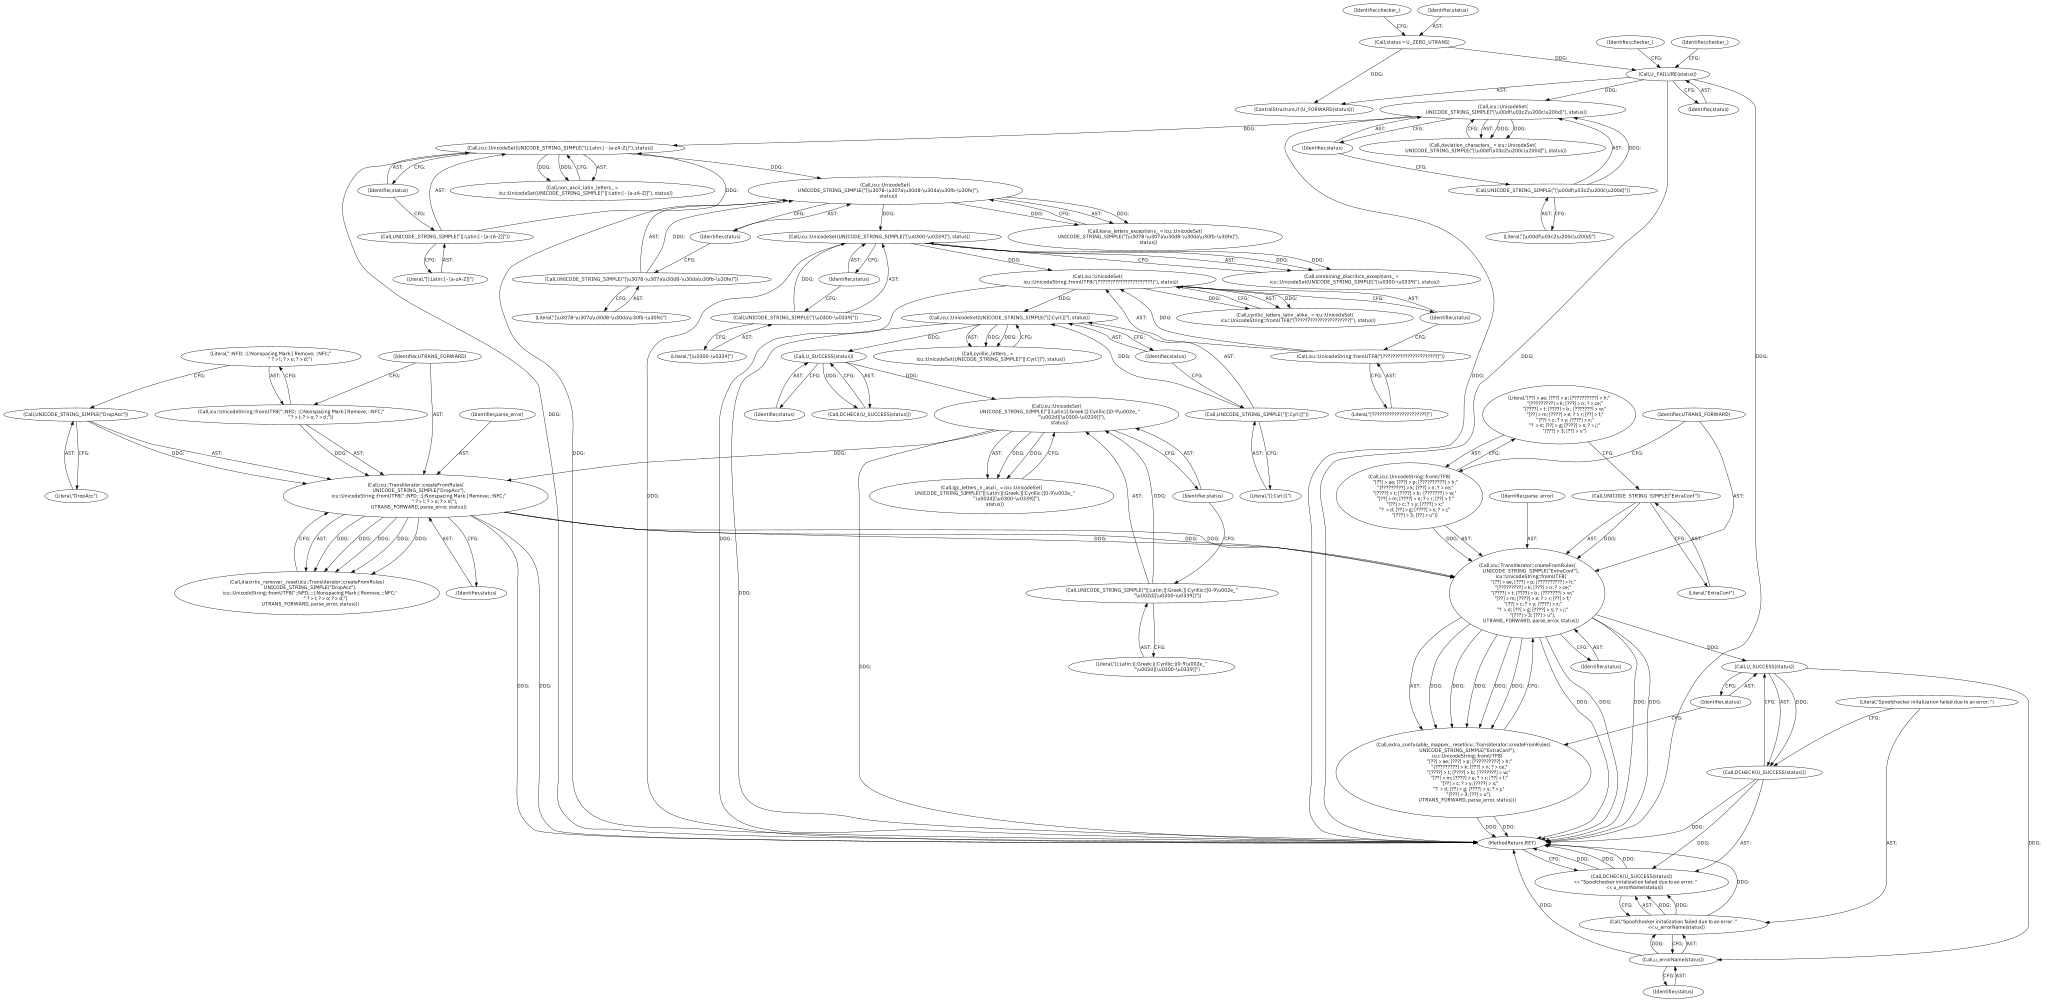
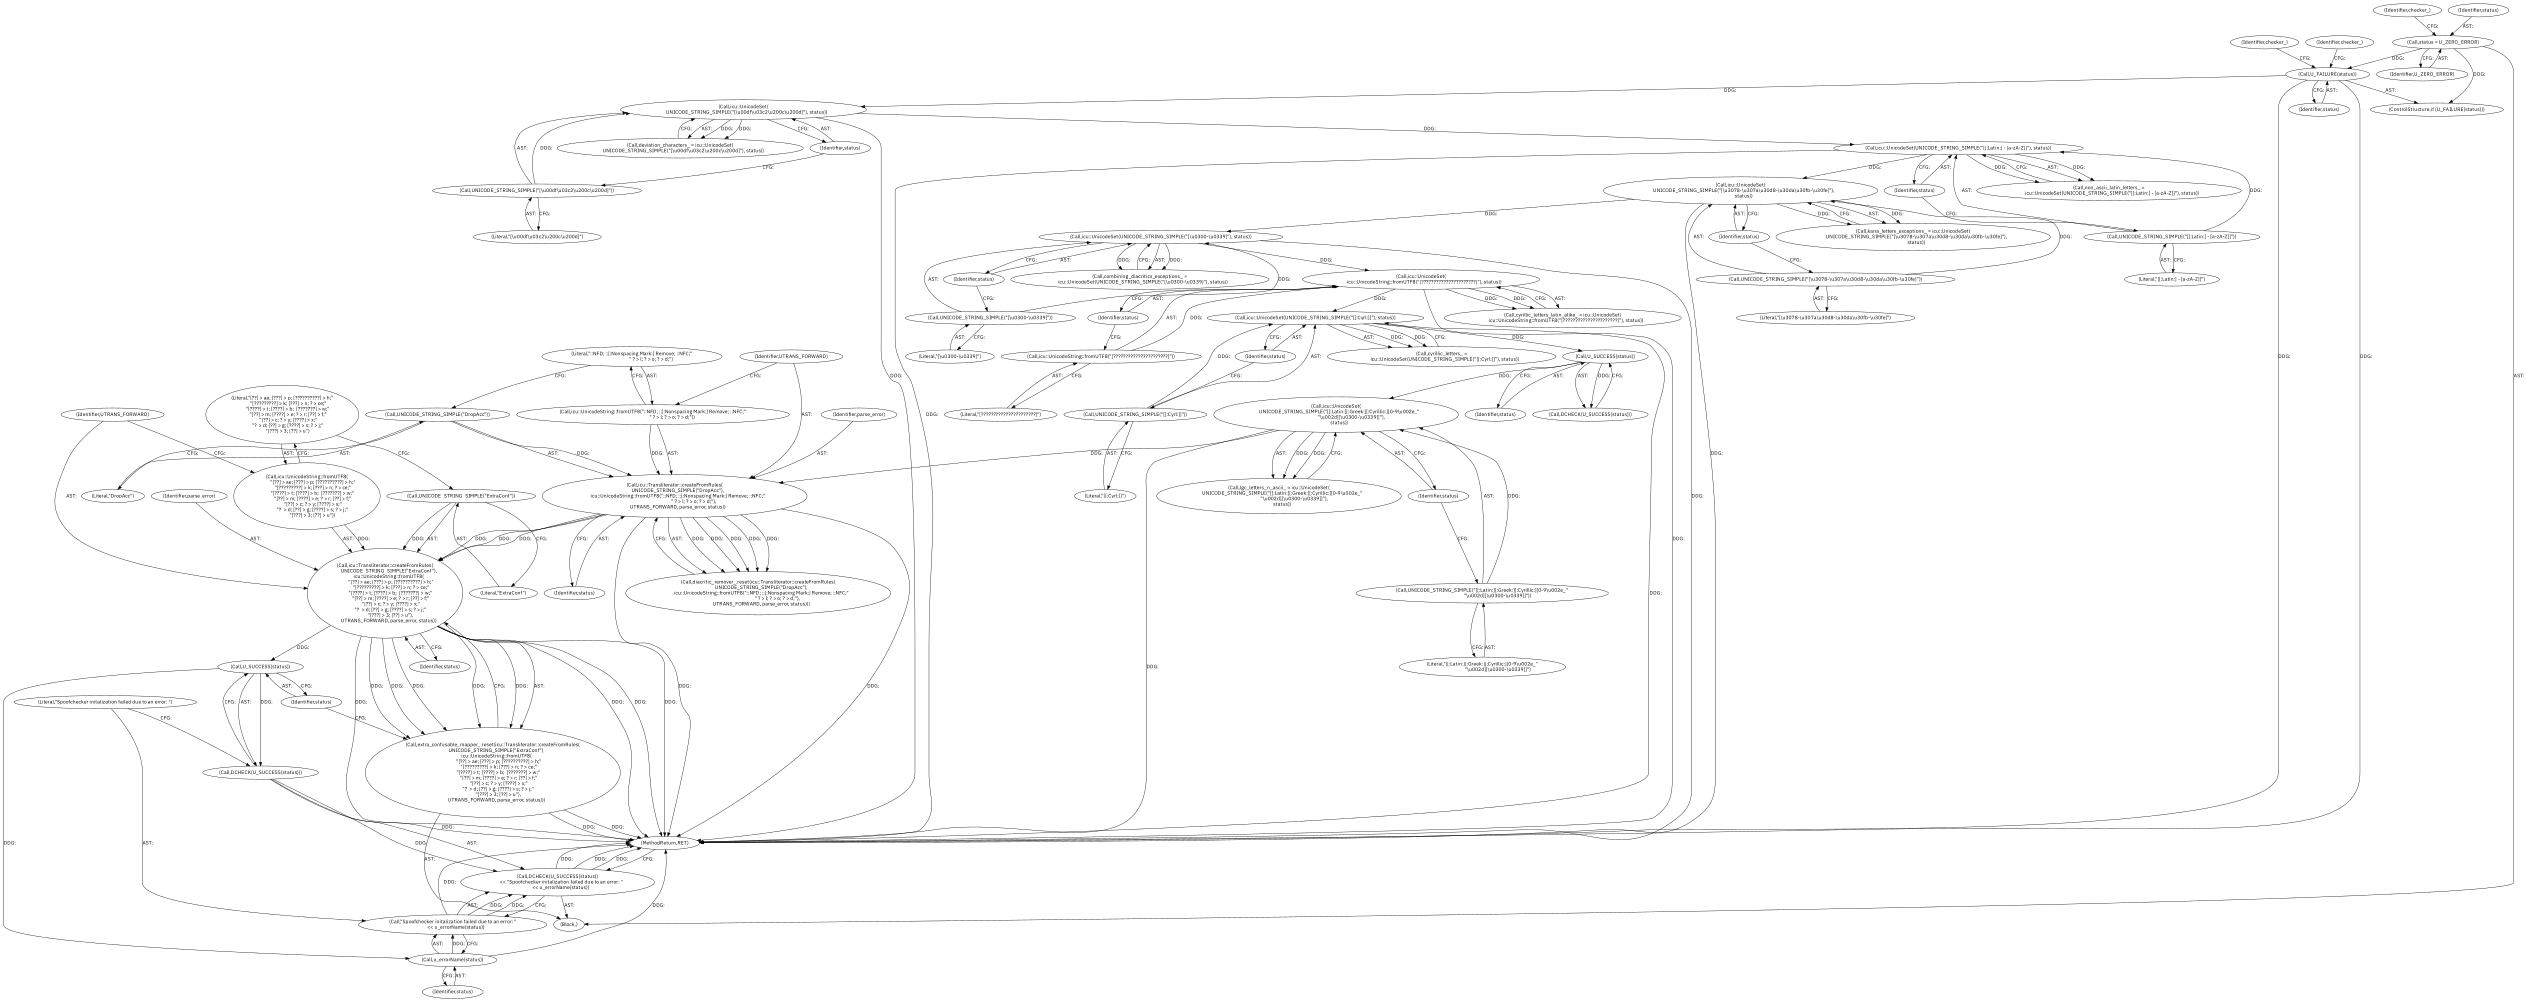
  digraph {
    fontname="IBM Plex Sans"
    node [fontname="IBM Plex Sans"]
    edge [fontname="IBM Plex Sans"]
    n1 [label="(Call,icu::Transliterator::createFromRules(\n       UNICODE_STRING_SIMPLE(\"ExtraConf\"),\n       icu::UnicodeString::fromUTF8(\n           \"[??] > ae; [???] > p; [??????????] > h;\"\n           \"[?????????] > k; [???] > n; ? > ce;\"\n          \"[????] > t; [????] > b;  [???????] > w;\"\n           \"[??] > m; [????] > e; ? > r; [??] > f;\"\n           \"[??] > c; ? > y; [????] > x;\"\n          \"?  > d; [??] > g; [????] > s; ? > j;\"\n          \"[???] > 3; [??] > u\"),\n       UTRANS_FORWARD, parse_error, status))"]
    n2 [label="(Call,extra_confusable_mapper_.reset(icu::Transliterator::createFromRules(\n       UNICODE_STRING_SIMPLE(\"ExtraConf\"),\n       icu::UnicodeString::fromUTF8(\n           \"[??] > ae; [???] > p; [??????????] > h;\"\n           \"[?????????] > k; [???] > n; ? > ce;\"\n          \"[????] > t; [????] > b;  [???????] > w;\"\n           \"[??] > m; [????] > e; ? > r; [??] > f;\"\n           \"[??] > c; ? > y; [????] > x;\"\n          \"?  > d; [??] > g; [????] > s; ? > j;\"\n          \"[???] > 3; [??] > u\"),\n       UTRANS_FORWARD, parse_error, status)))"]
    n3 [label="(Call,U_SUCCESS(status))"]
    n4 [label="(Identifier,status)"]
    n5 [label="(MethodReturn,RET)"]
+   n6 [label="(Block,)"]
    n7 [label="(Call,DCHECK(U_SUCCESS(status)))"]
    n8 [label="(Call,u_errorName(status))"]
    n9 [label="(Identifier,status)"]
    n10 [label="(Call,DCHECK(U_SUCCESS(status))\n       << \"Spoofchecker initalization failed due to an error: \"\n      << u_errorName(status))"]
    n11 [label="(Call,UNICODE_STRING_SIMPLE(\"ExtraConf\"))"]
    n12 [label="(Literal,\"ExtraConf\")"]
    n13 [label="(Call,icu::UnicodeString::fromUTF8(\n           \"[??] > ae; [???] > p; [??????????] > h;\"\n           \"[?????????] > k; [???] > n; ? > ce;\"\n          \"[????] > t; [????] > b;  [???????] > w;\"\n           \"[??] > m; [????] > e; ? > r; [??] > f;\"\n           \"[??] > c; ? > y; [????] > x;\"\n          \"?  > d; [??] > g; [????] > s; ? > j;\"\n          \"[???] > 3; [??] > u\"))"]
    n14 [label="(Literal,\"[??] > ae; [???] > p; [??????????] > h;\"\n           \"[?????????] > k; [???] > n; ? > ce;\"\n          \"[????] > t; [????] > b;  [???????] > w;\"\n           \"[??] > m; [????] > e; ? > r; [??] > f;\"\n           \"[??] > c; ? > y; [????] > x;\"\n          \"?  > d; [??] > g; [????] > s; ? > j;\"\n          \"[???] > 3; [??] > u\")"]
    n15 [label="(Call,icu::Transliterator::createFromRules(\n      UNICODE_STRING_SIMPLE(\"DropAcc\"),\n      icu::UnicodeString::fromUTF8(\"::NFD; ::[:Nonspacing Mark:] Remove; ::NFC;\"\n                                   \" ? > l; ? > o; ? > d;\"),\n      UTRANS_FORWARD, parse_error, status))"]
    n16 [label="(Identifier,status)"]
    n17 [label="(Call,diacritic_remover_.reset(icu::Transliterator::createFromRules(\n      UNICODE_STRING_SIMPLE(\"DropAcc\"),\n      icu::UnicodeString::fromUTF8(\"::NFD; ::[:Nonspacing Mark:] Remove; ::NFC;\"\n                                   \" ? > l; ? > o; ? > d;\"),\n      UTRANS_FORWARD, parse_error, status)))"]
    n18 [label="(Call,UNICODE_STRING_SIMPLE(\"DropAcc\"))"]
    n19 [label="(Literal,\"DropAcc\")"]
    n20 [label="(Call,icu::UnicodeString::fromUTF8(\"::NFD; ::[:Nonspacing Mark:] Remove; ::NFC;\"\n                                   \" ? > l; ? > o; ? > d;\"))"]
    n21 [label="(Literal,\"::NFD; ::[:Nonspacing Mark:] Remove; ::NFC;\"\n                                   \" ? > l; ? > o; ? > d;\")"]
    n22 [label="(Call,icu::UnicodeSet(\n      UNICODE_STRING_SIMPLE(\"[[:Latin:][:Greek:][:Cyrillic:][0-9\\u002e_\"\n                            \"\\u002d][\\u0300-\\u0339]]\"),\n      status))"]
    n23 [label="(Call,lgc_letters_n_ascii_ = icu::UnicodeSet(\n      UNICODE_STRING_SIMPLE(\"[[:Latin:][:Greek:][:Cyrillic:][0-9\\u002e_\"\n                            \"\\u002d][\\u0300-\\u0339]]\"),\n      status))"]
    n24 [label="(Identifier,status)"]
    n25 [label="(Call,UNICODE_STRING_SIMPLE(\"[[:Latin:][:Greek:][:Cyrillic:][0-9\\u002e_\"\n                            \"\\u002d][\\u0300-\\u0339]]\"))"]
    n26 [label="(Literal,\"[[:Latin:][:Greek:][:Cyrillic:][0-9\\u002e_\"\n                            \"\\u002d][\\u0300-\\u0339]]\")"]
    n27 [label="(Call,U_SUCCESS(status))"]
    n28 [label="(Call,DCHECK(U_SUCCESS(status)))"]
    n29 [label="(Identifier,status)"]
    n30 [label="(Call,icu::UnicodeSet(UNICODE_STRING_SIMPLE(\"[[:Cyrl:]]\"), status))"]
    n31 [label="(Call,cyrillic_letters_ =\n      icu::UnicodeSet(UNICODE_STRING_SIMPLE(\"[[:Cyrl:]]\"), status))"]
    n32 [label="(Identifier,status)"]
    n33 [label="(Call,UNICODE_STRING_SIMPLE(\"[[:Cyrl:]]\"))"]
    n34 [label="(Literal,\"[[:Cyrl:]]\")"]
    n35 [label="(Call,icu::UnicodeSet(\n      icu::UnicodeString::fromUTF8(\"[??????????????????????]\"), status))"]
    n36 [label="(Identifier,status)"]
    n37 [label="(Call,cyrillic_letters_latin_alike_ = icu::UnicodeSet(\n      icu::UnicodeString::fromUTF8(\"[??????????????????????]\"), status))"]
    n38 [label="(Call,icu::UnicodeString::fromUTF8(\"[??????????????????????]\"))"]
    n39 [label="(Literal,\"[??????????????????????]\")"]
    n40 [label="(Call,icu::UnicodeSet(UNICODE_STRING_SIMPLE(\"[\\u0300-\\u0339]\"), status))"]
    n41 [label="(Identifier,status)"]
    n42 [label="(Call,combining_diacritics_exceptions_ =\n      icu::UnicodeSet(UNICODE_STRING_SIMPLE(\"[\\u0300-\\u0339]\"), status))"]
    n43 [label="(Call,UNICODE_STRING_SIMPLE(\"[\\u0300-\\u0339]\"))"]
    n44 [label="(Literal,\"[\\u0300-\\u0339]\")"]
    n45 [label="(Call,icu::UnicodeSet(\n      UNICODE_STRING_SIMPLE(\"[\\u3078-\\u307a\\u30d8-\\u30da\\u30fb-\\u30fe]\"),\n      status))"]
    n46 [label="(Call,kana_letters_exceptions_ = icu::UnicodeSet(\n      UNICODE_STRING_SIMPLE(\"[\\u3078-\\u307a\\u30d8-\\u30da\\u30fb-\\u30fe]\"),\n      status))"]
    n47 [label="(Identifier,status)"]
    n48 [label="(Call,UNICODE_STRING_SIMPLE(\"[\\u3078-\\u307a\\u30d8-\\u30da\\u30fb-\\u30fe]\"))"]
    n49 [label="(Literal,\"[\\u3078-\\u307a\\u30d8-\\u30da\\u30fb-\\u30fe]\")"]
    n50 [label="(Call,icu::UnicodeSet(UNICODE_STRING_SIMPLE(\"[[:Latin:] - [a-zA-Z]]\"), status))"]
    n51 [label="(Call,non_ascii_latin_letters_ =\n      icu::UnicodeSet(UNICODE_STRING_SIMPLE(\"[[:Latin:] - [a-zA-Z]]\"), status))"]
    n52 [label="(Identifier,status)"]
    n53 [label="(Call,UNICODE_STRING_SIMPLE(\"[[:Latin:] - [a-zA-Z]]\"))"]
    n54 [label="(Literal,\"[[:Latin:] - [a-zA-Z]]\")"]
    n55 [label="(Call,icu::UnicodeSet(\n      UNICODE_STRING_SIMPLE(\"[\\u00df\\u03c2\\u200c\\u200d]\"), status))"]
    n56 [label="(Identifier,status)"]
    n57 [label="(Call,deviation_characters_ = icu::UnicodeSet(\n      UNICODE_STRING_SIMPLE(\"[\\u00df\\u03c2\\u200c\\u200d]\"), status))"]
    n58 [label="(Call,UNICODE_STRING_SIMPLE(\"[\\u00df\\u03c2\\u200c\\u200d]\"))"]
    n59 [label="(Literal,\"[\\u00df\\u03c2\\u200c\\u200d]\")"]
    n60 [label="(Call,U_FAILURE(status))"]
-   n61 [label="(ControlStructure,if (U_FORWARD(status)))"]
+   n61 [label="(ControlStructure,if (U_FAILURE(status)))"]
    n62 [label="(Identifier,status)"]
-   n63 [label="(Call,status = U_ZERO_UTRANS)"]
+   n63 [label="(Call,status = U_ZERO_ERROR)"]
+   n64 [label="(Identifier,U_ZERO_ERROR)"]
    n65 [label="(Call,\"Spoofchecker initalization failed due to an error: \"\n      << u_errorName(status))"]
    n66 [label="(Identifier,status)"]
    n67 [label="(Literal,\"Spoofchecker initalization failed due to an error: \")"]
    n68 [label="(Identifier,checker_)"]
    n69 [label="(Identifier,status)"]
    n70 [label="(Identifier,UTRANS_FORWARD)"]
    n71 [label="(Identifier,parse_error)"]
    n72 [label="(Identifier,parse_error)"]
    n73 [label="(Identifier,checker_)"]
    n74 [label="(Identifier,checker_)"]
    n75 [label="(Identifier,UTRANS_FORWARD)"]
    n1 -> n2 [label="AST: "]
    n1 -> n2 [label="DDG: "]
    n1 -> n2 [label="DDG: "]
    n1 -> n2 [label="DDG: "]
    n1 -> n2 [label="DDG: "]
    n1 -> n2 [label="DDG: "]
    n1 -> n3 [label="DDG: "]
    n1 -> n4 [label="CFG: "]
    n1 -> n5 [label="DDG: "]
    n1 -> n5 [label="DDG: "]
    n1 -> n5 [label="DDG: "]
    n1 -> n5 [label="DDG: "]
    n2 -> n1 [label="CFG: "]
    n2 -> n5 [label="DDG: "]
    n2 -> n5 [label="DDG: "]
+   n2 -> n6 [label="AST: "]
    n3 -> n7 [label="AST: "]
    n3 -> n7 [label="DDG: "]
    n3 -> n8 [label="DDG: "]
    n3 -> n9 [label="CFG: "]
    n4 -> n1 [label="AST: "]
    n5 -> n10 [label="CFG: "]
    n7 -> n3 [label="CFG: "]
    n7 -> n5 [label="DDG: "]
    n7 -> n10 [label="AST: "]
    n7 -> n10 [label="DDG: "]
    n8 -> n5 [label="DDG: "]
    n8 -> n65 [label="AST: "]
    n8 -> n65 [label="DDG: "]
    n8 -> n66 [label="CFG: "]
    n9 -> n2 [label="CFG: "]
    n9 -> n3 [label="AST: "]
    n10 -> n5 [label="DDG: "]
    n10 -> n5 [label="DDG: "]
    n10 -> n5 [label="DDG: "]
+   n10 -> n6 [label="AST: "]
    n10 -> n65 [label="CFG: "]
    n11 -> n1 [label="AST: "]
    n11 -> n1 [label="DDG: "]
    n11 -> n12 [label="CFG: "]
    n12 -> n11 [label="AST: "]
    n13 -> n1 [label="AST: "]
    n13 -> n1 [label="DDG: "]
    n13 -> n14 [label="CFG: "]
    n14 -> n11 [label="CFG: "]
    n14 -> n13 [label="AST: "]
    n15 -> n1 [label="DDG: "]
    n15 -> n1 [label="DDG: "]
    n15 -> n1 [label="DDG: "]
    n15 -> n5 [label="DDG: "]
    n15 -> n5 [label="DDG: "]
    n15 -> n16 [label="CFG: "]
    n15 -> n17 [label="AST: "]
    n15 -> n17 [label="DDG: "]
    n15 -> n17 [label="DDG: "]
    n15 -> n17 [label="DDG: "]
    n15 -> n17 [label="DDG: "]
    n15 -> n17 [label="DDG: "]
    n16 -> n15 [label="AST: "]
    n17 -> n15 [label="CFG: "]
    n18 -> n15 [label="AST: "]
    n18 -> n15 [label="DDG: "]
    n18 -> n19 [label="CFG: "]
    n19 -> n18 [label="AST: "]
    n20 -> n15 [label="AST: "]
    n20 -> n15 [label="DDG: "]
    n20 -> n21 [label="CFG: "]
    n21 -> n18 [label="CFG: "]
    n21 -> n20 [label="AST: "]
    n22 -> n5 [label="DDG: "]
    n22 -> n15 [label="DDG: "]
    n22 -> n23 [label="AST: "]
    n22 -> n23 [label="DDG: "]
    n22 -> n23 [label="DDG: "]
    n22 -> n24 [label="CFG: "]
    n23 -> n22 [label="CFG: "]
    n24 -> n22 [label="AST: "]
    n24 -> n25 [label="CFG: "]
    n25 -> n22 [label="AST: "]
    n25 -> n22 [label="DDG: "]
    n25 -> n26 [label="CFG: "]
    n26 -> n25 [label="AST: "]
    n27 -> n22 [label="DDG: "]
    n27 -> n28 [label="AST: "]
    n27 -> n28 [label="DDG: "]
    n27 -> n29 [label="CFG: "]
    n28 -> n27 [label="CFG: "]
    n29 -> n27 [label="AST: "]
    n30 -> n5 [label="DDG: "]
    n30 -> n27 [label="DDG: "]
    n30 -> n31 [label="AST: "]
    n30 -> n31 [label="DDG: "]
    n30 -> n31 [label="DDG: "]
    n30 -> n32 [label="CFG: "]
    n31 -> n30 [label="CFG: "]
    n32 -> n30 [label="AST: "]
    n32 -> n33 [label="CFG: "]
    n33 -> n30 [label="AST: "]
    n33 -> n30 [label="DDG: "]
    n33 -> n34 [label="CFG: "]
    n34 -> n33 [label="AST: "]
    n35 -> n5 [label="DDG: "]
    n35 -> n30 [label="DDG: "]
    n35 -> n36 [label="CFG: "]
    n35 -> n37 [label="AST: "]
    n35 -> n37 [label="DDG: "]
    n35 -> n37 [label="DDG: "]
    n36 -> n35 [label="AST: "]
    n36 -> n38 [label="CFG: "]
    n37 -> n35 [label="CFG: "]
    n38 -> n35 [label="AST: "]
    n38 -> n35 [label="DDG: "]
    n38 -> n39 [label="CFG: "]
    n39 -> n38 [label="AST: "]
    n40 -> n5 [label="DDG: "]
    n40 -> n35 [label="DDG: "]
    n40 -> n41 [label="CFG: "]
    n40 -> n42 [label="AST: "]
    n40 -> n42 [label="DDG: "]
    n40 -> n42 [label="DDG: "]
    n41 -> n40 [label="AST: "]
    n41 -> n43 [label="CFG: "]
    n42 -> n40 [label="CFG: "]
    n43 -> n40 [label="AST: "]
    n43 -> n40 [label="DDG: "]
    n43 -> n44 [label="CFG: "]
    n44 -> n43 [label="AST: "]
    n45 -> n5 [label="DDG: "]
    n45 -> n40 [label="DDG: "]
    n45 -> n46 [label="AST: "]
    n45 -> n46 [label="DDG: "]
    n45 -> n46 [label="DDG: "]
    n45 -> n47 [label="CFG: "]
    n46 -> n45 [label="CFG: "]
    n47 -> n45 [label="AST: "]
    n47 -> n48 [label="CFG: "]
    n48 -> n45 [label="AST: "]
    n48 -> n45 [label="DDG: "]
    n48 -> n49 [label="CFG: "]
    n49 -> n48 [label="AST: "]
    n50 -> n5 [label="DDG: "]
    n50 -> n45 [label="DDG: "]
    n50 -> n51 [label="AST: "]
    n50 -> n51 [label="DDG: "]
    n50 -> n51 [label="DDG: "]
    n50 -> n52 [label="CFG: "]
    n51 -> n50 [label="CFG: "]
    n52 -> n50 [label="AST: "]
    n52 -> n53 [label="CFG: "]
    n53 -> n50 [label="AST: "]
    n53 -> n50 [label="DDG: "]
    n53 -> n54 [label="CFG: "]
    n54 -> n53 [label="AST: "]
    n55 -> n5 [label="DDG: "]
    n55 -> n50 [label="DDG: "]
    n55 -> n56 [label="CFG: "]
    n55 -> n57 [label="AST: "]
    n55 -> n57 [label="DDG: "]
    n55 -> n57 [label="DDG: "]
    n56 -> n55 [label="AST: "]
    n56 -> n58 [label="CFG: "]
    n57 -> n55 [label="CFG: "]
    n58 -> n55 [label="AST: "]
    n58 -> n55 [label="DDG: "]
    n58 -> n59 [label="CFG: "]
    n59 -> n58 [label="AST: "]
    n60 -> n5 [label="DDG: "]
    n60 -> n5 [label="DDG: "]
    n60 -> n55 [label="DDG: "]
    n60 -> n61 [label="AST: "]
    n60 -> n62 [label="CFG: "]
    n62 -> n60 [label="AST: "]
+   n63 -> n6 [label="AST: "]
    n63 -> n60 [label="DDG: "]
    n63 -> n61 [label="DDG: "]
+   n63 -> n64 [label="CFG: "]
+   n64 -> n63 [label="AST: "]
    n65 -> n5 [label="DDG: "]
    n65 -> n8 [label="CFG: "]
    n65 -> n10 [label="AST: "]
    n65 -> n10 [label="DDG: "]
    n65 -> n10 [label="DDG: "]
    n66 -> n8 [label="AST: "]
    n67 -> n7 [label="CFG: "]
    n67 -> n65 [label="AST: "]
    n68 -> n63 [label="CFG: "]
    n69 -> n63 [label="AST: "]
    n70 -> n1 [label="AST: "]
    n70 -> n13 [label="CFG: "]
    n71 -> n15 [label="AST: "]
    n72 -> n1 [label="AST: "]
    n73 -> n60 [label="CFG: "]
    n74 -> n60 [label="CFG: "]
    n75 -> n15 [label="AST: "]
    n75 -> n20 [label="CFG: "]
  }
